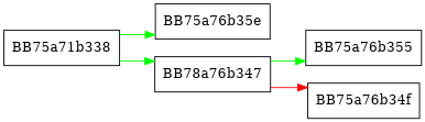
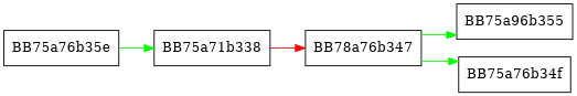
  digraph {
    rankdir=LR
    splines=ortho
    node [shape=box]
    edge [color=green]
    n1 [label=BB75a71b338]
    BB75a76b35e
    n3 [label=BB78a76b347]
-   BB75a76b355
+   BB75a76b355 [label=BB75a96b355]
    BB75a76b34f
-   n1 -> BB75a76b35e
-   n1 -> n3
+   BB75a76b35e -> n1
+   n1 -> n3 [color=red]
    n3 -> BB75a76b355
-   n3 -> BB75a76b34f [color=red]
+   n3 -> BB75a76b34f
  }
